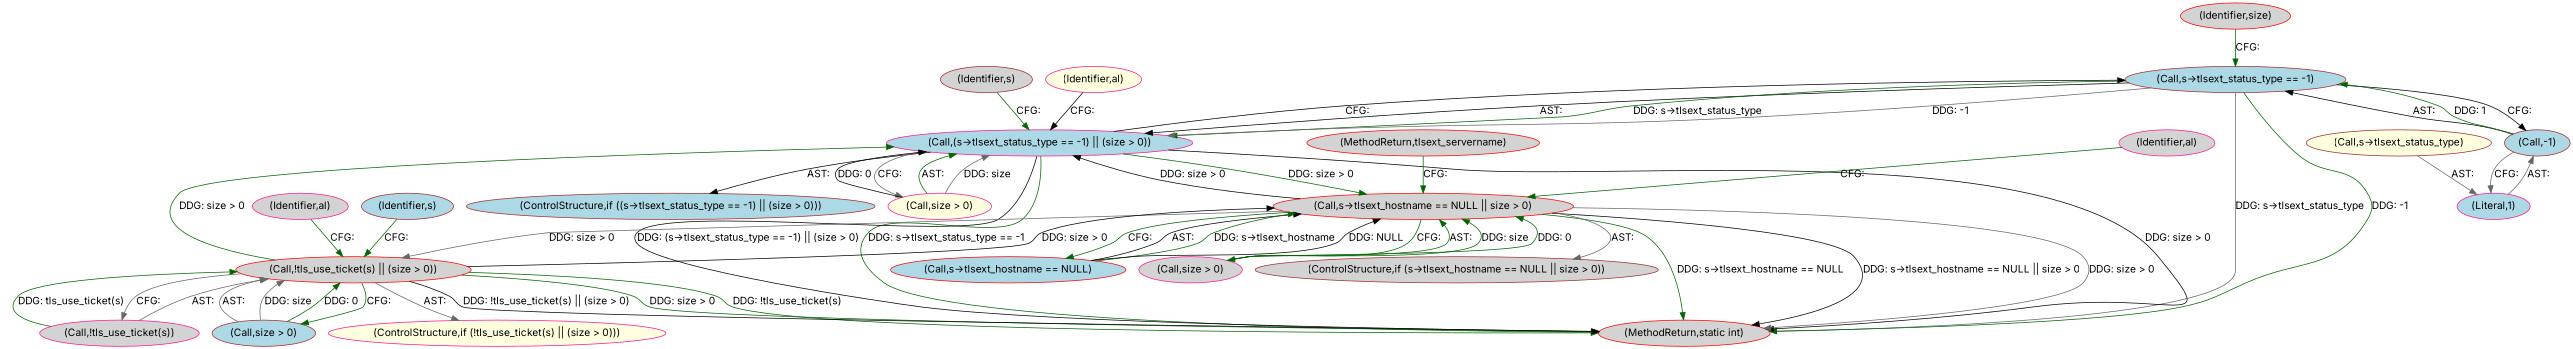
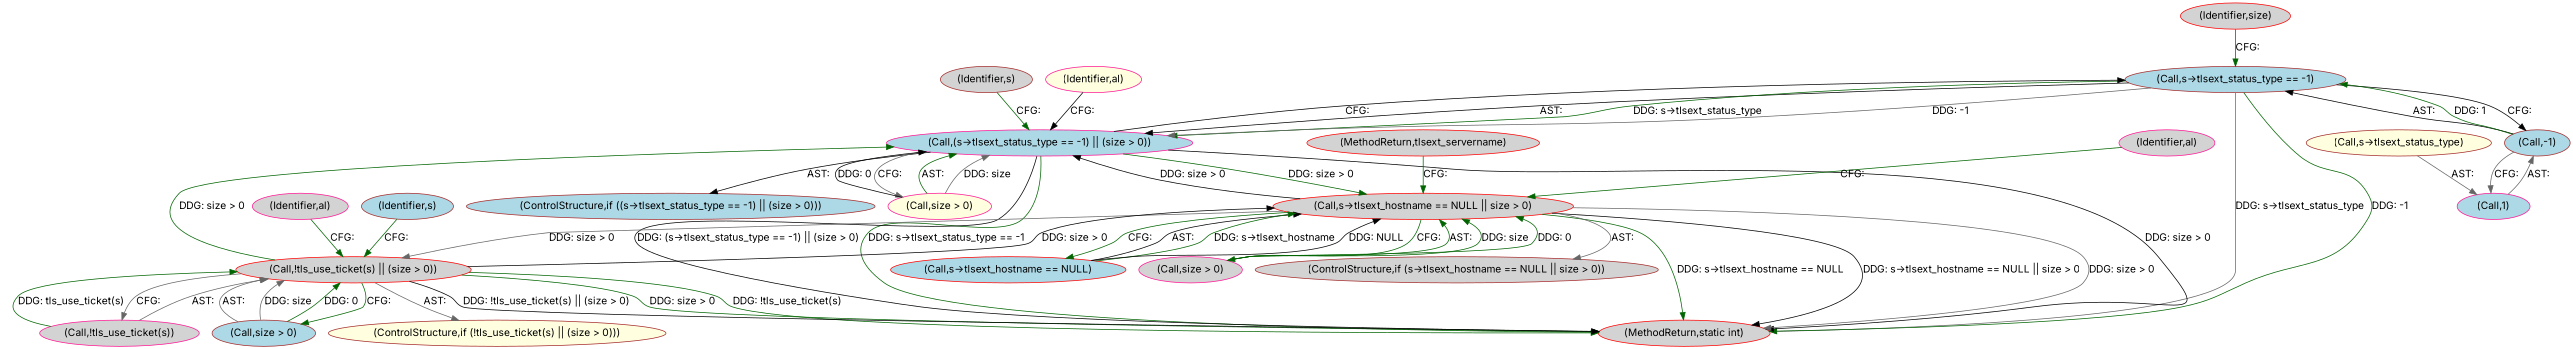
  digraph {
    fontname=Inter
    node [color=deeppink fillcolor=lightgrey fontname=Inter style=filled]
    edge [color=darkgreen fontname=Inter]
    n1 [color=brown fillcolor=lightblue label="(Call,s->tlsext_status_type == -1)"]
    n2 [color=brown fillcolor=lightblue label="(Call,-1)"]
    n3 [fillcolor=lightblue label="(Call,(s->tlsext_status_type == -1) || (size > 0))"]
    n4 [color=red label="(MethodReturn,static int)"]
-   n5 [fillcolor=lightblue label="(Literal,1)"]
+   n5 [fillcolor=lightblue label="(Call,1)"]
    n6 [color=red label="(Call,s->tlsext_hostname == NULL || size > 0)"]
    n7 [color=brown fillcolor=lightblue label="(ControlStructure,if ((s->tlsext_status_type == -1) || (size > 0)))"]
    n8 [fillcolor=lightyellow label="(Call,size > 0)"]
    n9 [color=red label="(Call,!tls_use_ticket(s) || (size > 0))"]
    n10 [color=red fillcolor=lightblue label="(Call,s->tlsext_hostname == NULL)"]
    n11 [label="(Call,size > 0)"]
    n12 [color=brown label="(ControlStructure,if (s->tlsext_hostname == NULL || size > 0))"]
    n13 [label="(Call,!tls_use_ticket(s))"]
    n14 [color=brown fillcolor=lightblue label="(Call,size > 0)"]
-   n15 [fillcolor=lightyellow label="(ControlStructure,if (!tls_use_ticket(s) || (size > 0)))"]
+   n15 [color=brown fillcolor=lightyellow label="(ControlStructure,if (!tls_use_ticket(s) || (size > 0)))"]
    n16 [color=brown label="(Identifier,s)"]
    n17 [color=brown fillcolor=lightyellow label="(Call,s->tlsext_status_type)"]
    n18 [fillcolor=lightyellow label="(Identifier,al)"]
    n19 [color=red label="(MethodReturn,tlsext_servername)"]
    n20 [label="(Identifier,al)"]
    n21 [color=red label="(Identifier,size)"]
    n22 [label="(Identifier,al)"]
    n23 [color=brown fillcolor=lightblue label="(Identifier,s)"]
    n1 -> n2 [color=black label="CFG: "]
    n1 -> n3 [color=black label="AST: "]
    n1 -> n3 [label="DDG: s->tlsext_status_type"]
    n1 -> n3 [color=gray40 label="DDG: -1"]
    n1 -> n4 [color=gray40 label="DDG: s->tlsext_status_type"]
    n1 -> n4 [label="DDG: -1"]
    n2 -> n1 [color=black label="AST: "]
    n2 -> n1 [label="DDG: 1"]
    n2 -> n5 [color=gray40 label="CFG: "]
    n3 -> n1 [color=black label="CFG: "]
    n3 -> n4 [label="DDG: s->tlsext_status_type == -1"]
    n3 -> n4 [color=black label="DDG: size > 0"]
    n3 -> n4 [color=black label="DDG: (s->tlsext_status_type == -1) || (size > 0)"]
    n3 -> n6 [label="DDG: size > 0"]
    n3 -> n7 [color=black label="AST: "]
    n3 -> n8 [color=gray40 label="CFG: "]
    n5 -> n2 [color=gray40 label="AST: "]
    n6 -> n3 [color=black label="DDG: size > 0"]
    n6 -> n4 [color=black label="DDG: s->tlsext_hostname == NULL || size > 0"]
    n6 -> n4 [color=gray40 label="DDG: size > 0"]
    n6 -> n4 [label="DDG: s->tlsext_hostname == NULL"]
    n6 -> n9 [color=gray40 label="DDG: size > 0"]
    n6 -> n10 [label="CFG: "]
    n6 -> n11 [label="CFG: "]
    n6 -> n12 [color=gray40 label="AST: "]
    n8 -> n3 [label="AST: "]
    n8 -> n3 [color=gray40 label="DDG: size"]
    n8 -> n3 [color=black label="DDG: 0"]
    n9 -> n3 [label="DDG: size > 0"]
    n9 -> n4 [label="DDG: size > 0"]
    n9 -> n4 [label="DDG: !tls_use_ticket(s)"]
    n9 -> n4 [color=black label="DDG: !tls_use_ticket(s) || (size > 0)"]
    n9 -> n6 [color=black label="DDG: size > 0"]
    n9 -> n13 [color=gray40 label="CFG: "]
    n9 -> n14 [label="CFG: "]
    n9 -> n15 [color=gray40 label="AST: "]
    n10 -> n6 [color=black label="AST: "]
    n10 -> n6 [label="DDG: s->tlsext_hostname"]
    n10 -> n6 [color=black label="DDG: NULL"]
    n11 -> n6 [label="AST: "]
    n11 -> n6 [label="DDG: size"]
    n11 -> n6 [label="DDG: 0"]
    n13 -> n9 [color=gray40 label="AST: "]
    n13 -> n9 [label="DDG: tls_use_ticket(s)"]
    n14 -> n9 [color=gray40 label="AST: "]
    n14 -> n9 [color=gray40 label="DDG: size"]
    n14 -> n9 [label="DDG: 0"]
    n16 -> n3 [label="CFG: "]
    n17 -> n5 [color=gray40 label="AST: "]
    n18 -> n3 [color=black label="CFG: "]
    n19 -> n6 [label="CFG: "]
    n20 -> n6 [label="CFG: "]
    n21 -> n1 [label="CFG: "]
    n22 -> n9 [label="CFG: "]
    n23 -> n9 [label="CFG: "]
  }
